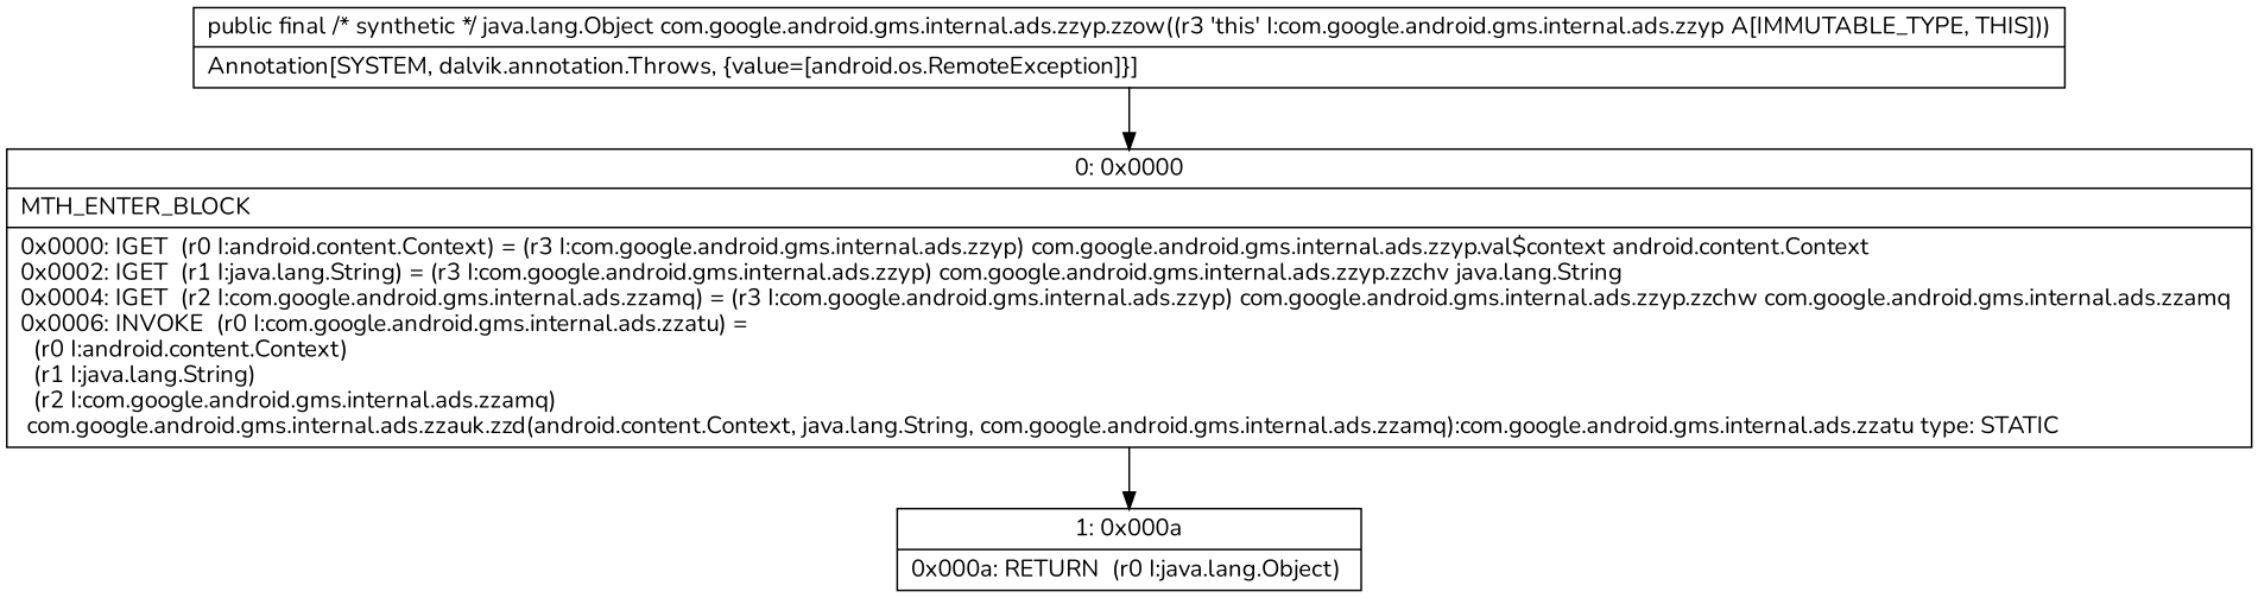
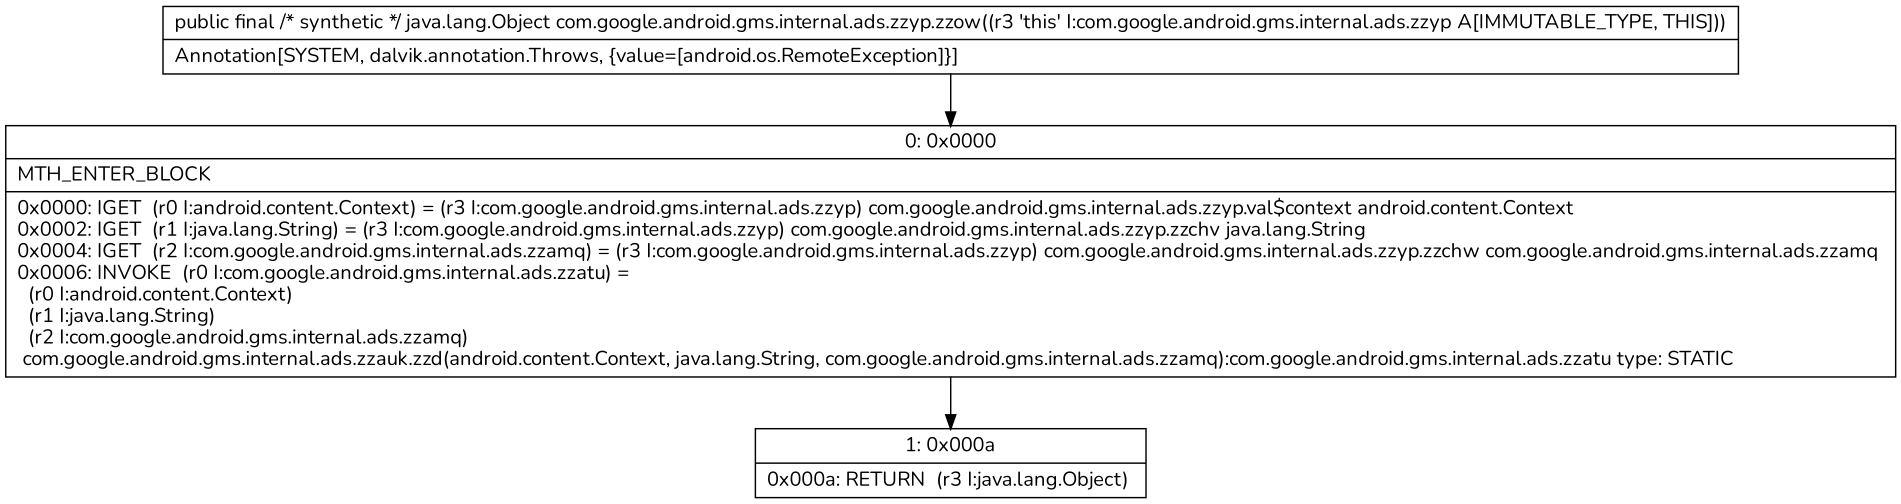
  digraph {
    fontname=Nunito
    node [shape=record fontname=Nunito]
    edge [fontname=Nunito]
    n1 [label="{0\:\ 0x0000|MTH_ENTER_BLOCK\l|0x0000: IGET  (r0 I:android.content.Context) = (r3 I:com.google.android.gms.internal.ads.zzyp) com.google.android.gms.internal.ads.zzyp.val$context android.content.Context \l0x0002: IGET  (r1 I:java.lang.String) = (r3 I:com.google.android.gms.internal.ads.zzyp) com.google.android.gms.internal.ads.zzyp.zzchv java.lang.String \l0x0004: IGET  (r2 I:com.google.android.gms.internal.ads.zzamq) = (r3 I:com.google.android.gms.internal.ads.zzyp) com.google.android.gms.internal.ads.zzyp.zzchw com.google.android.gms.internal.ads.zzamq \l0x0006: INVOKE  (r0 I:com.google.android.gms.internal.ads.zzatu) = \l  (r0 I:android.content.Context)\l  (r1 I:java.lang.String)\l  (r2 I:com.google.android.gms.internal.ads.zzamq)\l com.google.android.gms.internal.ads.zzauk.zzd(android.content.Context, java.lang.String, com.google.android.gms.internal.ads.zzamq):com.google.android.gms.internal.ads.zzatu type: STATIC \l}"]
-   n2 [label="{1\:\ 0x000a|0x000a: RETURN  (r0 I:java.lang.Object) \l}"]
+   n2 [label="{1\:\ 0x000a|0x000a: RETURN  (r3 I:java.lang.Object) \l}"]
    n3 [label="{public final \/* synthetic *\/ java.lang.Object com.google.android.gms.internal.ads.zzyp.zzow((r3 'this' I:com.google.android.gms.internal.ads.zzyp A[IMMUTABLE_TYPE, THIS]))  | Annotation[SYSTEM, dalvik.annotation.Throws, \{value=[android.os.RemoteException]\}]\l}"]
    n1 -> n2
    n3 -> n1
  }
